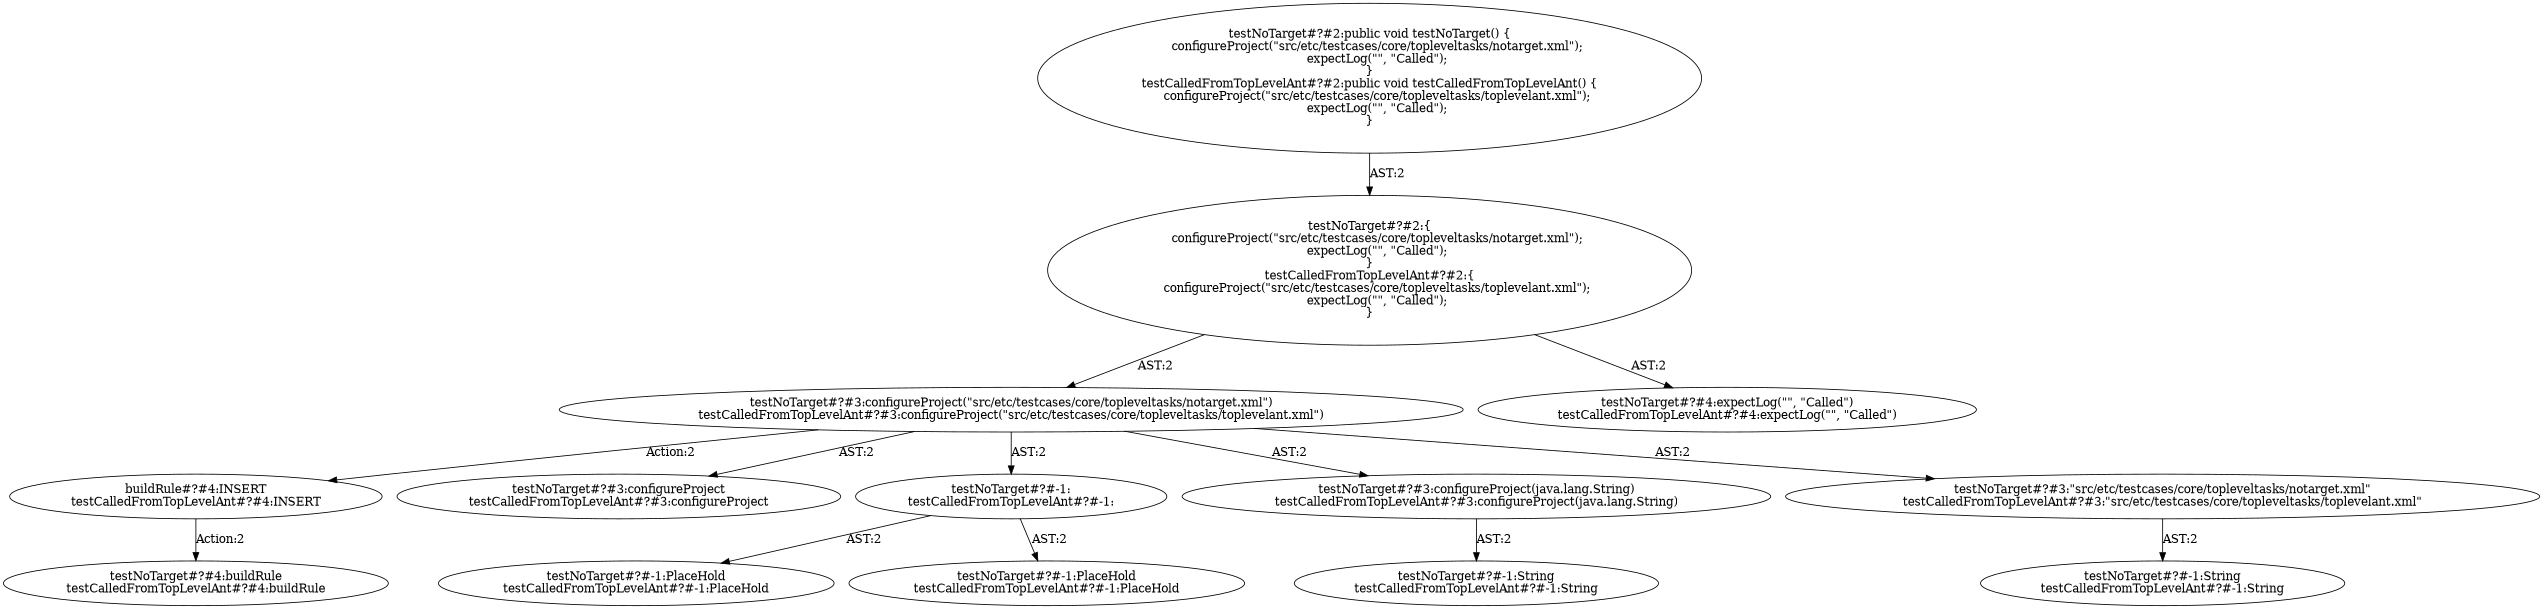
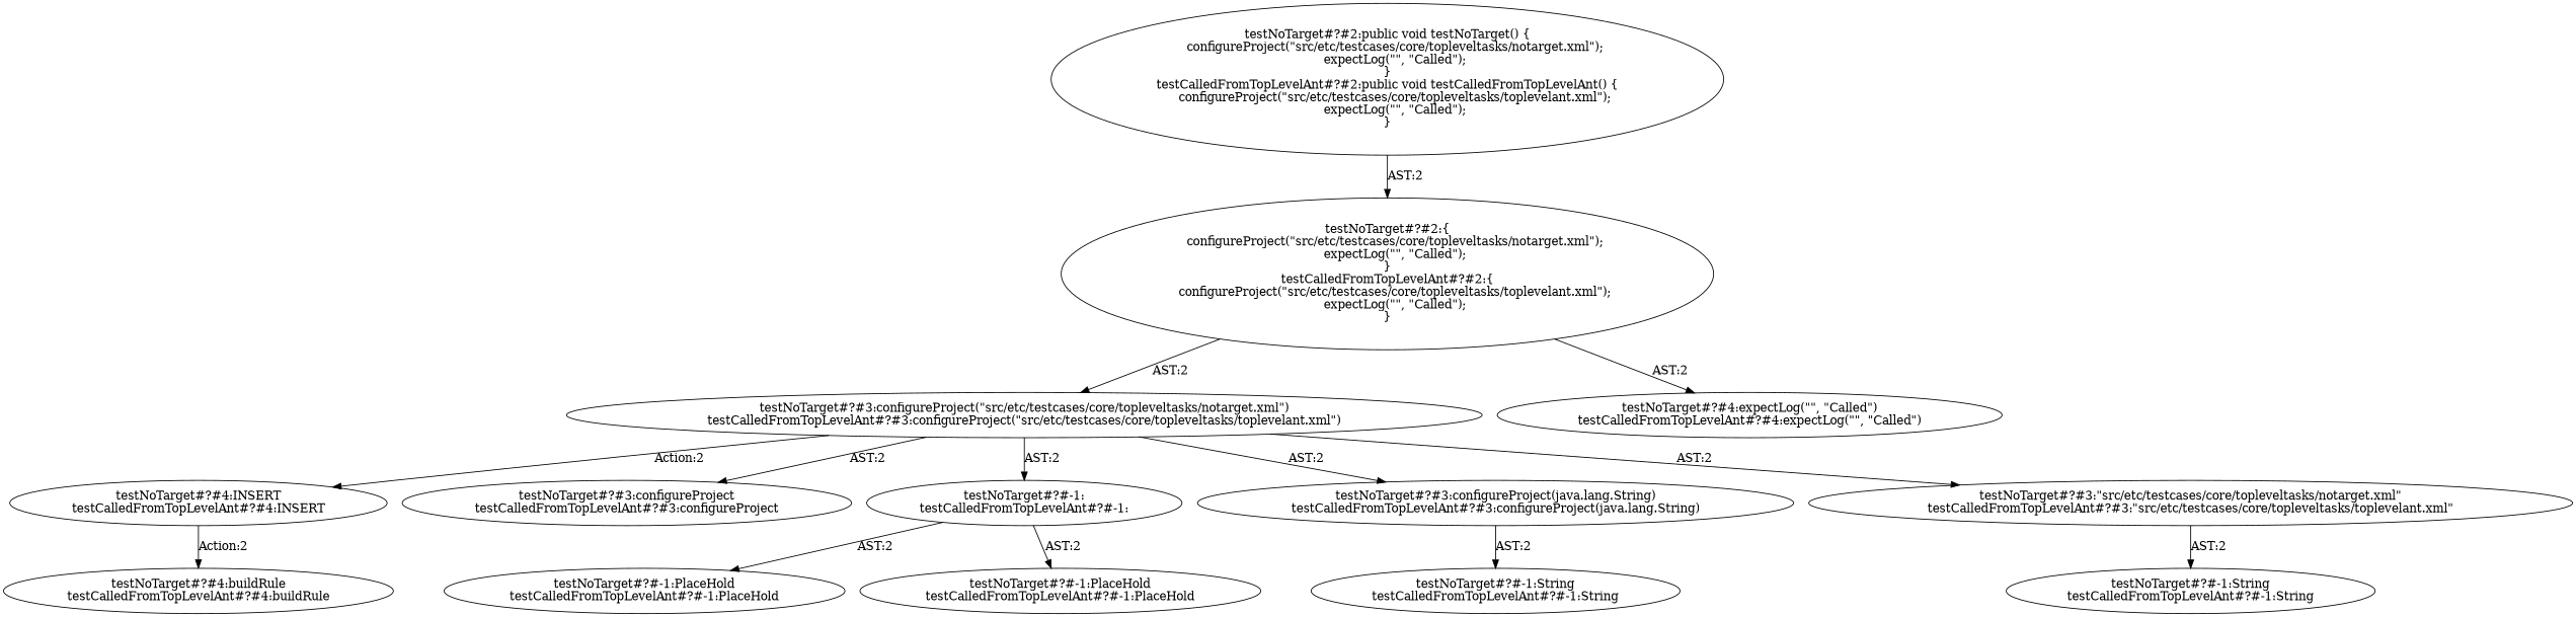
  digraph {
    node [shape=ellipse]
-   n1 [label="buildRule#?#4:INSERT\ntestCalledFromTopLevelAnt#?#4:INSERT"]
+   n1 [label="testNoTarget#?#4:INSERT\ntestCalledFromTopLevelAnt#?#4:INSERT"]
    n2 [label="testNoTarget#?#4:buildRule\ntestCalledFromTopLevelAnt#?#4:buildRule"]
    n3 [label="testNoTarget#?#3:configureProject(\"src/etc/testcases/core/topleveltasks/notarget.xml\")\ntestCalledFromTopLevelAnt#?#3:configureProject(\"src/etc/testcases/core/topleveltasks/toplevelant.xml\")"]
    n4 [label="testNoTarget#?#3:configureProject\ntestCalledFromTopLevelAnt#?#3:configureProject"]
    n5 [label="testNoTarget#?#-1:\ntestCalledFromTopLevelAnt#?#-1:"]
    n6 [label="testNoTarget#?#3:configureProject(java.lang.String)\ntestCalledFromTopLevelAnt#?#3:configureProject(java.lang.String)"]
    n7 [label="testNoTarget#?#3:\"src/etc/testcases/core/topleveltasks/notarget.xml\"\ntestCalledFromTopLevelAnt#?#3:\"src/etc/testcases/core/topleveltasks/toplevelant.xml\""]
    n8 [label="testNoTarget#?#2:\{\n    configureProject(\"src/etc/testcases/core/topleveltasks/notarget.xml\");\n    expectLog(\"\", \"Called\");\n\}\ntestCalledFromTopLevelAnt#?#2:\{\n    configureProject(\"src/etc/testcases/core/topleveltasks/toplevelant.xml\");\n    expectLog(\"\", \"Called\");\n\}"]
    n9 [label="testNoTarget#?#4:expectLog(\"\", \"Called\")\ntestCalledFromTopLevelAnt#?#4:expectLog(\"\", \"Called\")"]
    n10 [label="testNoTarget#?#2:public void testNoTarget() \{\n    configureProject(\"src/etc/testcases/core/topleveltasks/notarget.xml\");\n    expectLog(\"\", \"Called\");\n\}\ntestCalledFromTopLevelAnt#?#2:public void testCalledFromTopLevelAnt() \{\n    configureProject(\"src/etc/testcases/core/topleveltasks/toplevelant.xml\");\n    expectLog(\"\", \"Called\");\n\}"]
    n11 [label="testNoTarget#?#-1:PlaceHold\ntestCalledFromTopLevelAnt#?#-1:PlaceHold"]
    n12 [label="testNoTarget#?#-1:PlaceHold\ntestCalledFromTopLevelAnt#?#-1:PlaceHold"]
    n13 [label="testNoTarget#?#-1:String\ntestCalledFromTopLevelAnt#?#-1:String"]
    n14 [label="testNoTarget#?#-1:String\ntestCalledFromTopLevelAnt#?#-1:String"]
    n1 -> n2 [label="Action:2"]
    n3 -> n1 [label="Action:2"]
    n3 -> n4 [label="AST:2"]
    n3 -> n5 [label="AST:2"]
    n3 -> n6 [label="AST:2"]
    n3 -> n7 [label="AST:2"]
    n5 -> n11 [label="AST:2"]
    n5 -> n12 [label="AST:2"]
    n6 -> n13 [label="AST:2"]
    n7 -> n14 [label="AST:2"]
    n8 -> n3 [label="AST:2"]
    n8 -> n9 [label="AST:2"]
    n10 -> n8 [label="AST:2"]
  }
